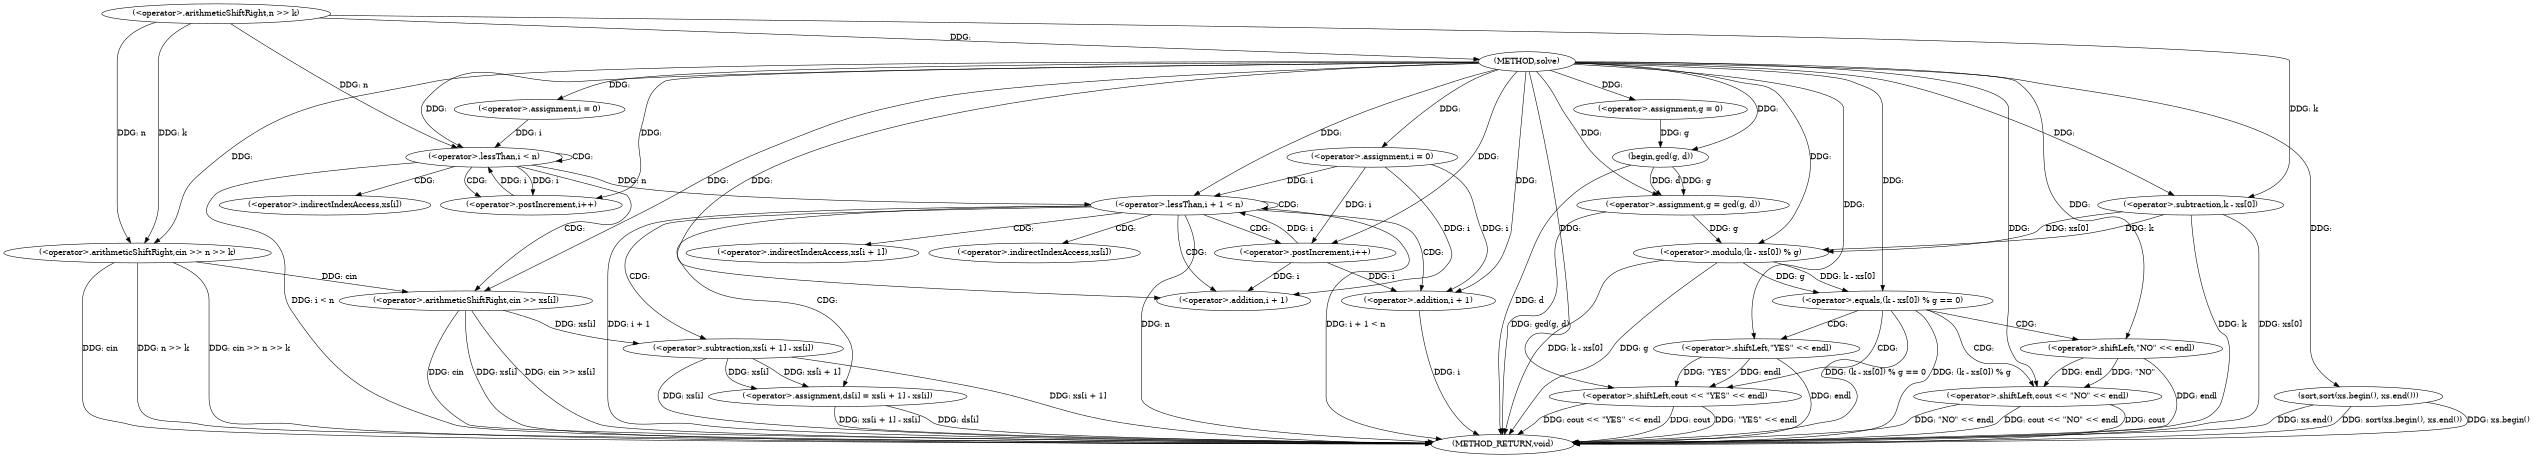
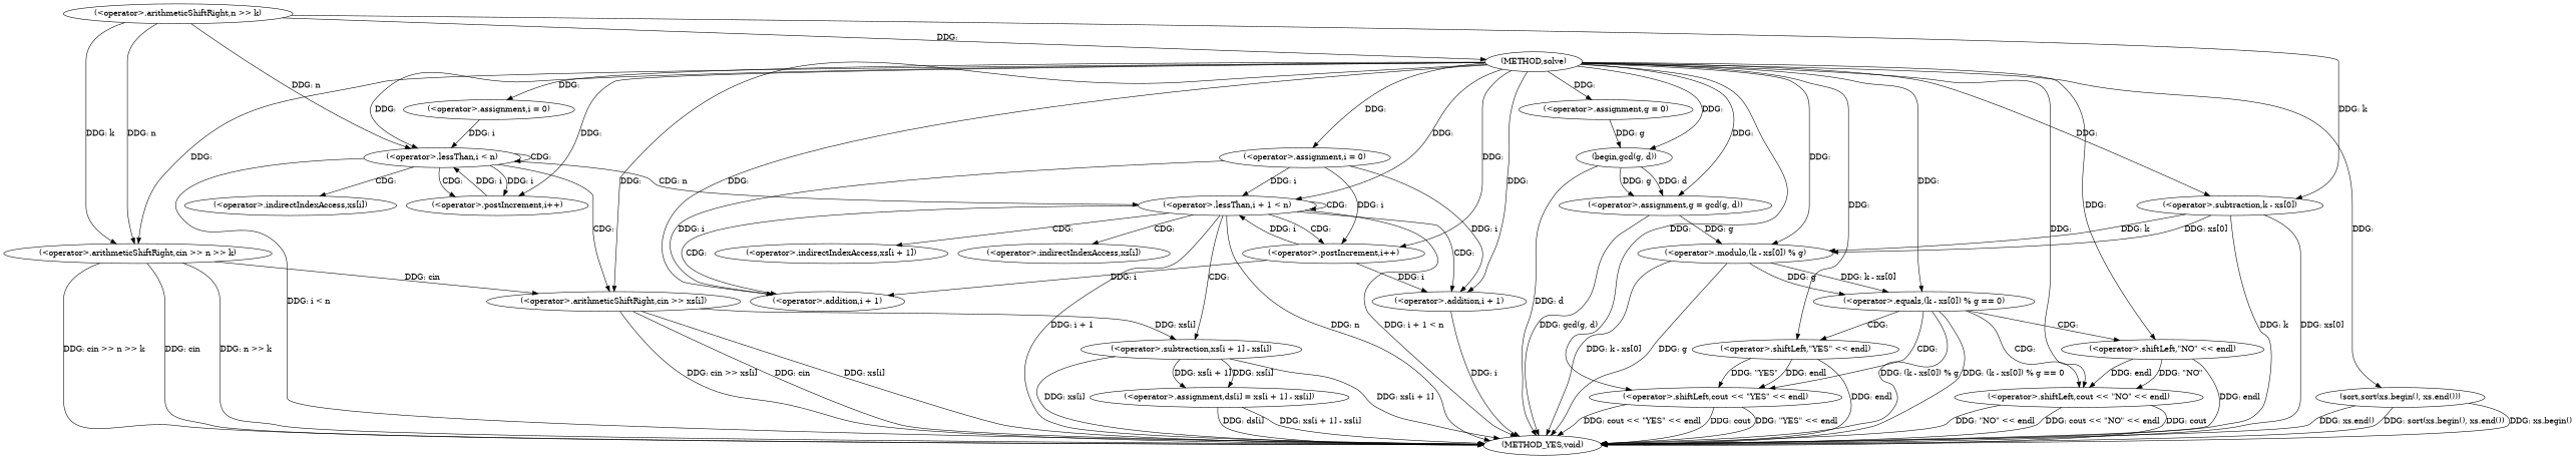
  digraph {
    n1 [label="(METHOD,solve)"]
    n2 [label="(<operator>.arithmeticShiftRight,cin >> n >> k)"]
    n3 [label="(sort,sort(xs.begin(), xs.end()))"]
    n4 [label="(<operator>.assignment,g = 0)"]
    n5 [label="(<operator>.assignment,g = gcd(g, d))"]
    n6 [label="(<operator>.assignment,i = 0)"]
    n7 [label="(<operator>.lessThan,i < n)"]
    n8 [label="(<operator>.postIncrement,i++)"]
    n9 [label="(<operator>.arithmeticShiftRight,cin >> xs[i])"]
    n10 [label="(<operator>.assignment,i = 0)"]
    n11 [label="(<operator>.lessThan,i + 1 < n)"]
    n12 [label="(<operator>.postIncrement,i++)"]
    n13 [label="(<operator>.equals,(k - xs[0]) % g == 0)"]
    n14 [label="(<operator>.shiftLeft,cout << \"YES\" << endl)"]
    n15 [label="(begin,gcd(g, d))"]
    n16 [label="(<operator>.shiftLeft,cout << \"NO\" << endl)"]
    n17 [label="(<operator>.addition,i + 1)"]
    n18 [label="(<operator>.modulo,(k - xs[0]) % g)"]
    n19 [label="(<operator>.shiftLeft,\"YES\" << endl)"]
    n20 [label="(<operator>.subtraction,k - xs[0])"]
    n21 [label="(<operator>.shiftLeft,\"NO\" << endl)"]
    n22 [label="(<operator>.addition,i + 1)"]
-   n23 [label="(METHOD_RETURN,void)"]
+   n23 [label="(METHOD_YES,void)"]
    n24 [label="(<operator>.indirectIndexAccess,xs[i])"]
    n25 [label="(<operator>.subtraction,xs[i + 1] - xs[i])"]
    n26 [label="(<operator>.assignment,ds[i] = xs[i + 1] - xs[i])"]
    n27 [label="(<operator>.indirectIndexAccess,xs[i + 1])"]
    n28 [label="(<operator>.indirectIndexAccess,xs[i])"]
    n29 [label="(<operator>.arithmeticShiftRight,n >> k)"]
    n1 -> n2 [label="DDG: "]
    n1 -> n3 [label="DDG: "]
    n1 -> n4 [label="DDG: "]
    n1 -> n5 [label="DDG: "]
    n1 -> n6 [label="DDG: "]
    n1 -> n7 [label="DDG: "]
    n1 -> n8 [label="DDG: "]
    n1 -> n9 [label="DDG: "]
    n1 -> n10 [label="DDG: "]
    n1 -> n11 [label="DDG: "]
    n1 -> n12 [label="DDG: "]
    n1 -> n13 [label="DDG: "]
    n1 -> n14 [label="DDG: "]
    n1 -> n15 [label="DDG: "]
    n1 -> n16 [label="DDG: "]
    n1 -> n17 [label="DDG: "]
    n1 -> n18 [label="DDG: "]
    n1 -> n19 [label="DDG: "]
    n1 -> n20 [label="DDG: "]
    n1 -> n21 [label="DDG: "]
    n1 -> n22 [label="DDG: "]
    n2 -> n9 [label="DDG: cin"]
    n2 -> n23 [label="DDG: cin"]
    n2 -> n23 [label="DDG: n >> k"]
    n2 -> n23 [label="DDG: cin >> n >> k"]
    n3 -> n23 [label="DDG: xs.begin()"]
    n3 -> n23 [label="DDG: xs.end()"]
    n3 -> n23 [label="DDG: sort(xs.begin(), xs.end())"]
    n4 -> n15 [label="DDG: g"]
    n5 -> n18 [label="DDG: g"]
    n5 -> n23 [label="DDG: gcd(g, d)"]
    n6 -> n7 [label="DDG: i"]
    n7 -> n7 [label="CDG: "]
    n7 -> n8 [label="DDG: i"]
    n7 -> n8 [label="CDG: "]
    n7 -> n9 [label="CDG: "]
-   n7 -> n11 [label="DDG: n"]
+   n7 -> n11 [label="CDG: n"]
    n7 -> n23 [label="DDG: i < n"]
    n7 -> n24 [label="CDG: "]
    n8 -> n7 [label="DDG: i"]
    n9 -> n23 [label="DDG: cin"]
    n9 -> n23 [label="DDG: xs[i]"]
    n9 -> n23 [label="DDG: cin >> xs[i]"]
    n9 -> n25 [label="DDG: xs[i]"]
    n10 -> n11 [label="DDG: i"]
    n10 -> n12 [label="DDG: i"]
    n10 -> n17 [label="DDG: i"]
    n10 -> n22 [label="DDG: i"]
    n11 -> n11 [label="CDG: "]
    n11 -> n12 [label="CDG: "]
    n11 -> n17 [label="CDG: "]
    n11 -> n22 [label="CDG: "]
    n11 -> n23 [label="DDG: i + 1"]
    n11 -> n23 [label="DDG: n"]
    n11 -> n23 [label="DDG: i + 1 < n"]
    n11 -> n25 [label="CDG: "]
-   n11 -> n26 [label="CDG: "]
    n11 -> n27 [label="CDG: "]
    n11 -> n28 [label="CDG: "]
    n12 -> n11 [label="DDG: i"]
    n12 -> n17 [label="DDG: i"]
    n12 -> n22 [label="DDG: i"]
    n13 -> n14 [label="CDG: "]
    n13 -> n16 [label="CDG: "]
    n13 -> n19 [label="CDG: "]
    n13 -> n21 [label="CDG: "]
    n13 -> n23 [label="DDG: (k - xs[0]) % g"]
    n13 -> n23 [label="DDG: (k - xs[0]) % g == 0"]
    n14 -> n23 [label="DDG: cout"]
    n14 -> n23 [label="DDG: \"YES\" << endl"]
    n14 -> n23 [label="DDG: cout << \"YES\" << endl"]
    n15 -> n5 [label="DDG: d"]
    n15 -> n5 [label="DDG: g"]
    n15 -> n23 [label="DDG: d"]
    n16 -> n23 [label="DDG: cout"]
    n16 -> n23 [label="DDG: \"NO\" << endl"]
    n16 -> n23 [label="DDG: cout << \"NO\" << endl"]
    n17 -> n23 [label="DDG: i"]
    n18 -> n13 [label="DDG: k - xs[0]"]
    n18 -> n13 [label="DDG: g"]
    n18 -> n23 [label="DDG: k - xs[0]"]
    n18 -> n23 [label="DDG: g"]
    n19 -> n14 [label="DDG: \"YES\""]
    n19 -> n14 [label="DDG: endl"]
    n19 -> n23 [label="DDG: endl"]
    n20 -> n18 [label="DDG: xs[0]"]
    n20 -> n18 [label="DDG: k"]
    n20 -> n23 [label="DDG: k"]
    n20 -> n23 [label="DDG: xs[0]"]
    n21 -> n16 [label="DDG: \"NO\""]
    n21 -> n16 [label="DDG: endl"]
    n21 -> n23 [label="DDG: endl"]
    n25 -> n23 [label="DDG: xs[i + 1]"]
    n25 -> n23 [label="DDG: xs[i]"]
    n25 -> n26 [label="DDG: xs[i + 1]"]
    n25 -> n26 [label="DDG: xs[i]"]
    n26 -> n23 [label="DDG: ds[i]"]
    n26 -> n23 [label="DDG: xs[i + 1] - xs[i]"]
    n29 -> n1 [label="DDG: "]
    n29 -> n2 [label="DDG: k"]
    n29 -> n2 [label="DDG: n"]
    n29 -> n7 [label="DDG: n"]
    n29 -> n20 [label="DDG: k"]
  }
